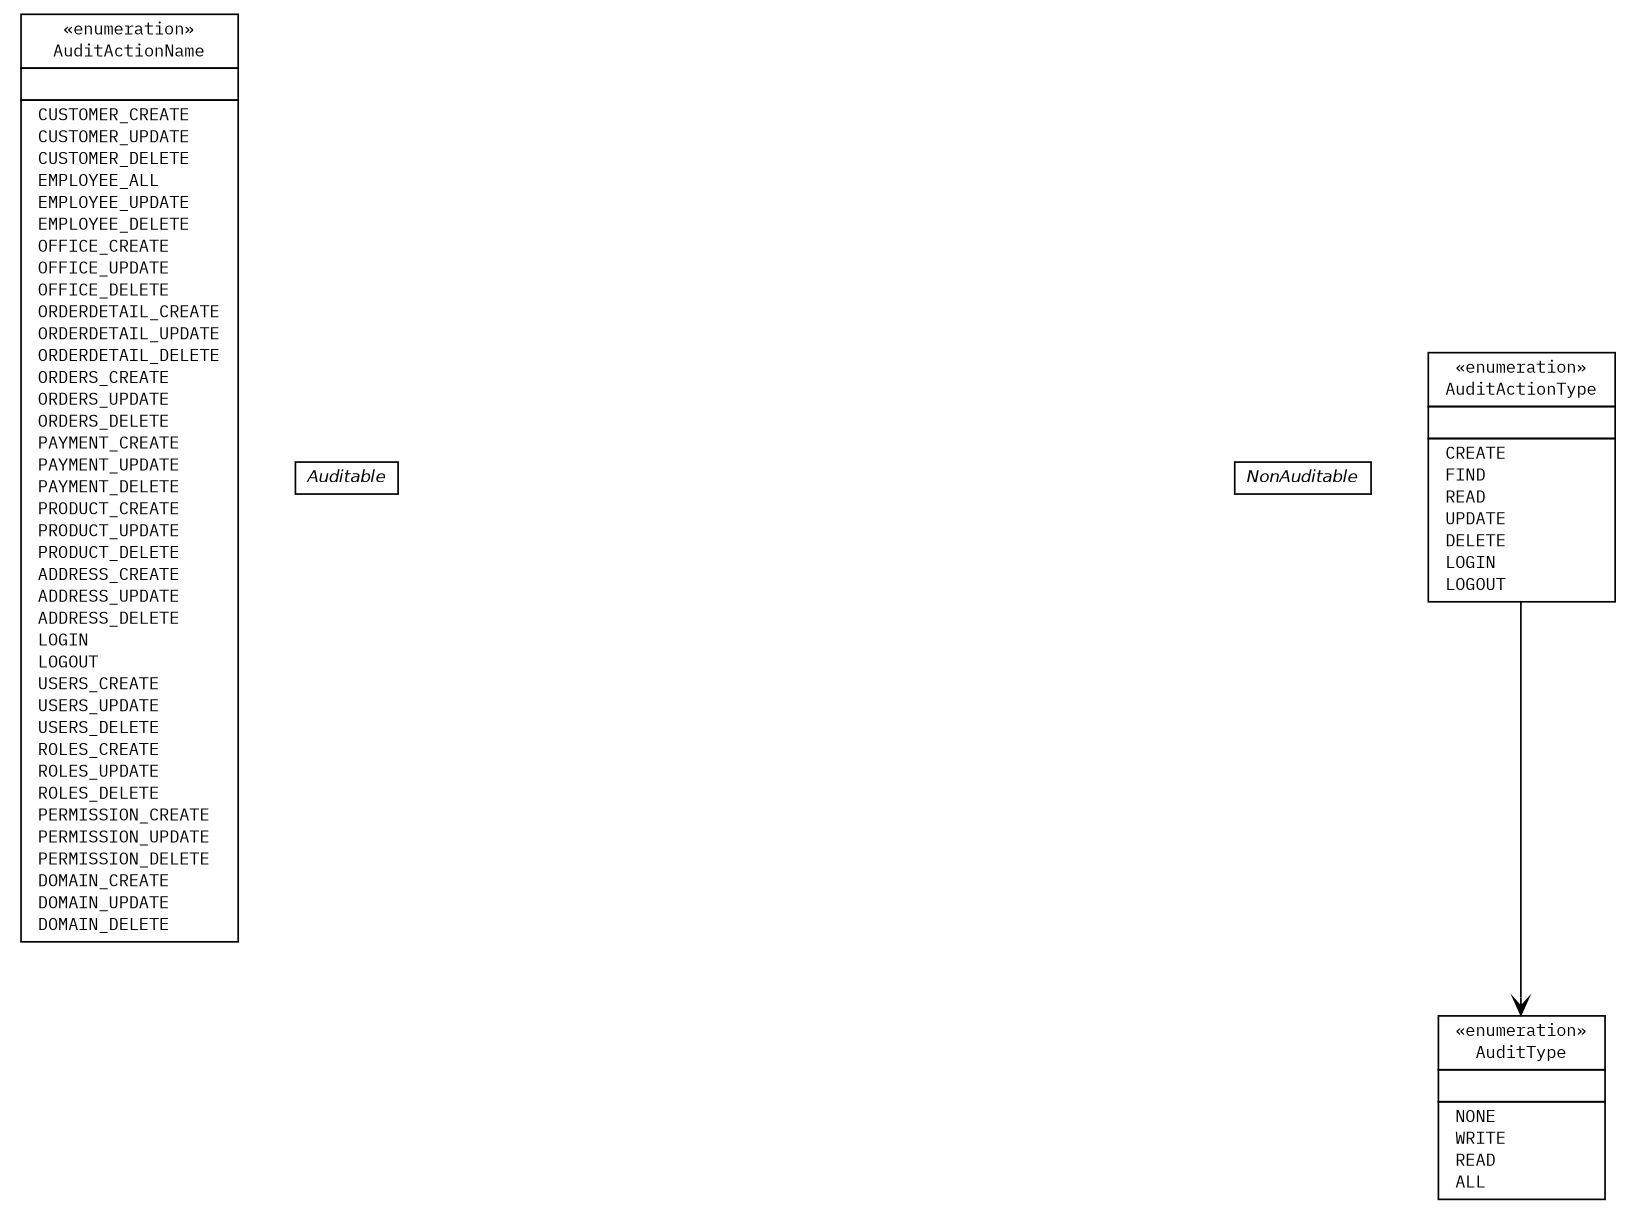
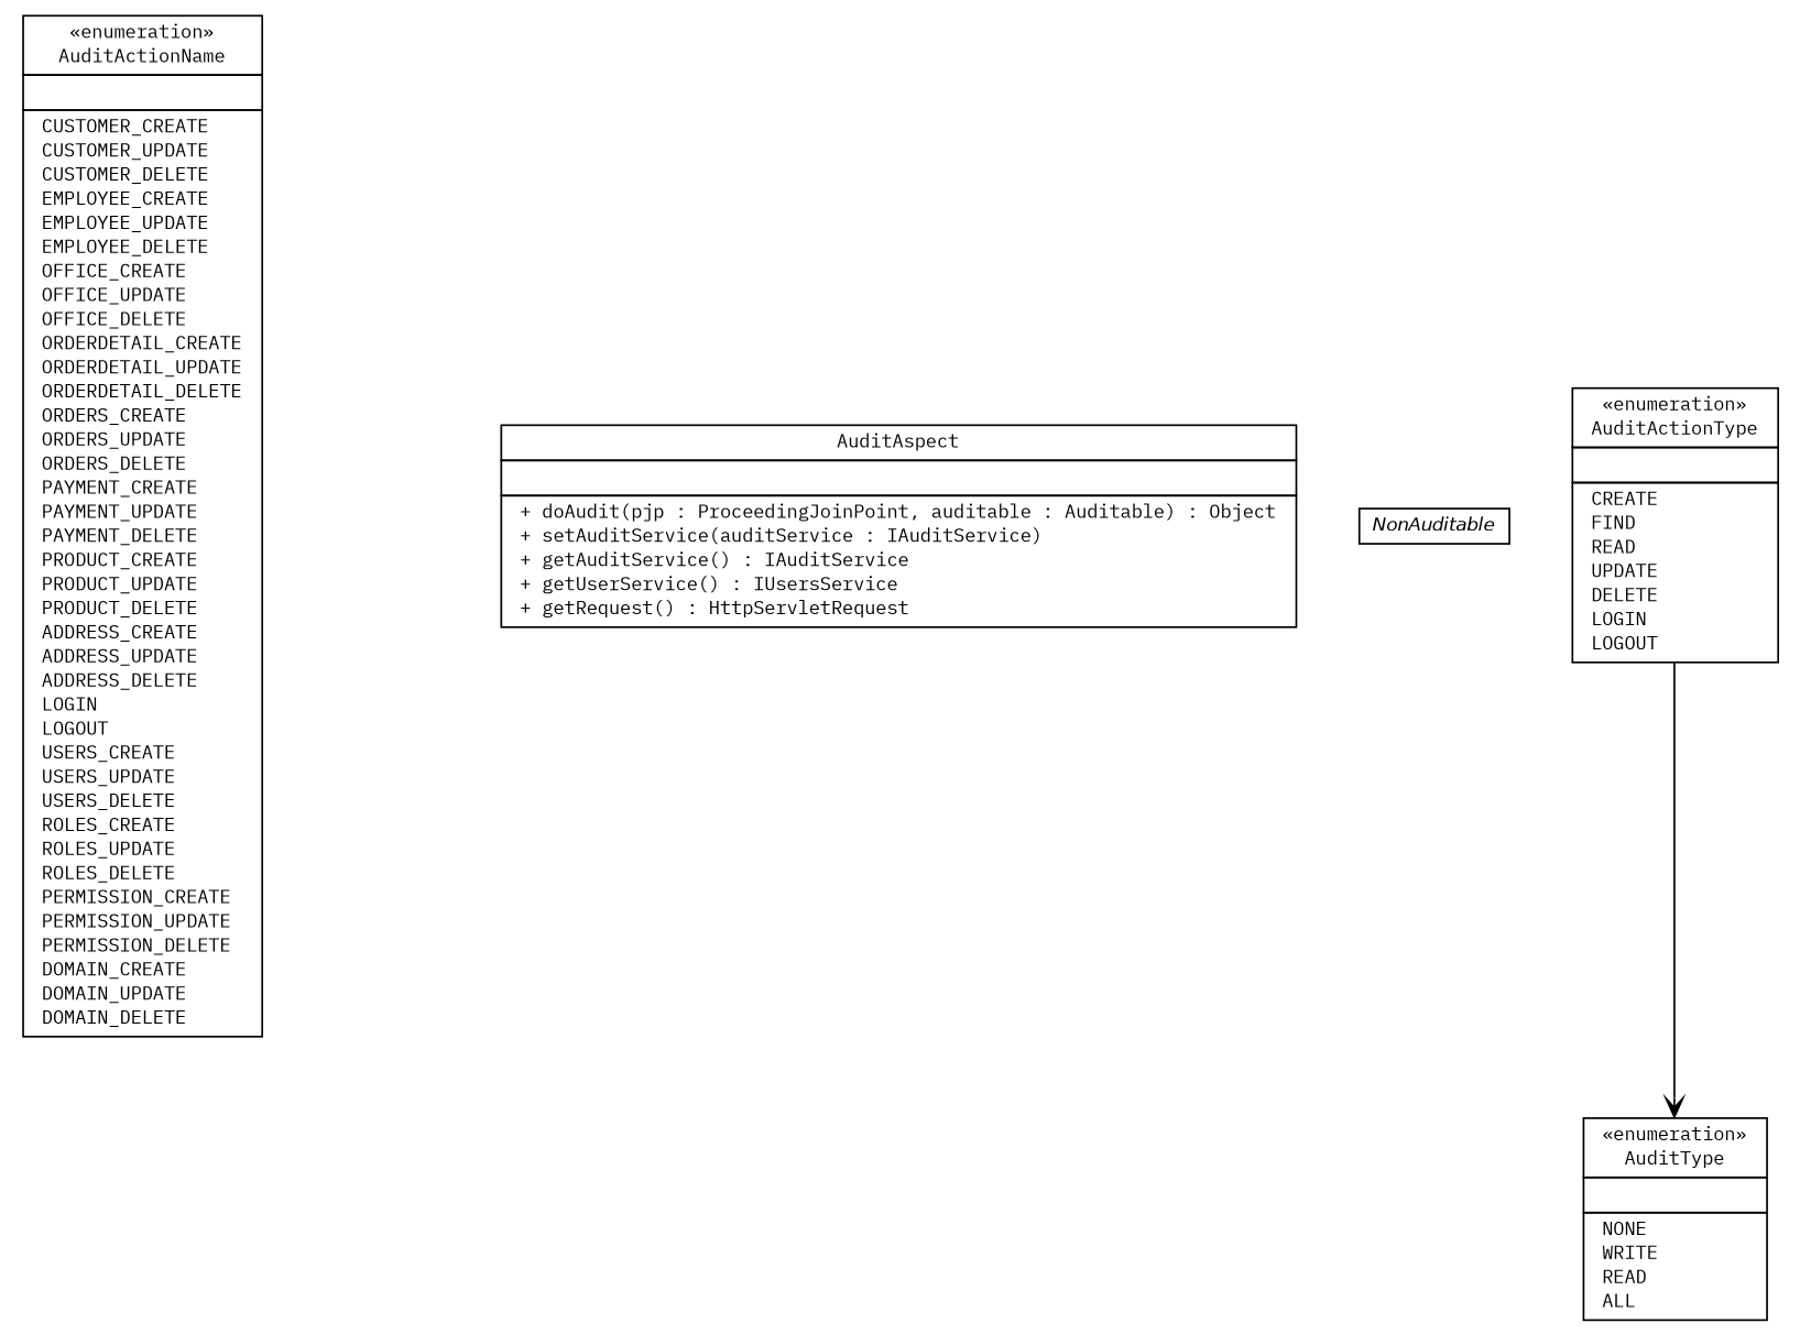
  digraph {
    nodesep=0.25
    rankdir=TB
    ranksep=0.5
    fontname="IBM Plex Mono"
    node [fontcolor=black fontname="IBM Plex Mono" fontsize=10.0 shape=plaintext]
-   n1 [label=<<table title="com.inn.headstartdemo.audit.AuditActionName" border="0" cellborder="1" cellspacing="0" cellpadding="2" port="p" href="./AuditActionName.html"> 		<tr><td><table border="0" cellspacing="0" cellpadding="1"> <tr><td align="center" balign="center"> &#171;enumeration&#187; </td></tr> <tr><td align="center" balign="center"> AuditActionName </td></tr> 		</table></td></tr> 		<tr><td><table border="0" cellspacing="0" cellpadding="1"> <tr><td align="left" balign="left">  </td></tr> 		</table></td></tr> 		<tr><td><table border="0" cellspacing="0" cellpadding="1"> <tr><td align="left" balign="left"> CUSTOMER_CREATE </td></tr> <tr><td align="left" balign="left"> CUSTOMER_UPDATE </td></tr> <tr><td align="left" balign="left"> CUSTOMER_DELETE </td></tr> <tr><td align="left" balign="left"> EMPLOYEE_ALL </td></tr> <tr><td align="left" balign="left"> EMPLOYEE_UPDATE </td></tr> <tr><td align="left" balign="left"> EMPLOYEE_DELETE </td></tr> <tr><td align="left" balign="left"> OFFICE_CREATE </td></tr> <tr><td align="left" balign="left"> OFFICE_UPDATE </td></tr> <tr><td align="left" balign="left"> OFFICE_DELETE </td></tr> <tr><td align="left" balign="left"> ORDERDETAIL_CREATE </td></tr> <tr><td align="left" balign="left"> ORDERDETAIL_UPDATE </td></tr> <tr><td align="left" balign="left"> ORDERDETAIL_DELETE </td></tr> <tr><td align="left" balign="left"> ORDERS_CREATE </td></tr> <tr><td align="left" balign="left"> ORDERS_UPDATE </td></tr> <tr><td align="left" balign="left"> ORDERS_DELETE </td></tr> <tr><td align="left" balign="left"> PAYMENT_CREATE </td></tr> <tr><td align="left" balign="left"> PAYMENT_UPDATE </td></tr> <tr><td align="left" balign="left"> PAYMENT_DELETE </td></tr> <tr><td align="left" balign="left"> PRODUCT_CREATE </td></tr> <tr><td align="left" balign="left"> PRODUCT_UPDATE </td></tr> <tr><td align="left" balign="left"> PRODUCT_DELETE </td></tr> <tr><td align="left" balign="left"> ADDRESS_CREATE </td></tr> <tr><td align="left" balign="left"> ADDRESS_UPDATE </td></tr> <tr><td align="left" balign="left"> ADDRESS_DELETE </td></tr> <tr><td align="left" balign="left"> LOGIN </td></tr> <tr><td align="left" balign="left"> LOGOUT </td></tr> <tr><td align="left" balign="left"> USERS_CREATE </td></tr> <tr><td align="left" balign="left"> USERS_UPDATE </td></tr> <tr><td align="left" balign="left"> USERS_DELETE </td></tr> <tr><td align="left" balign="left"> ROLES_CREATE </td></tr> <tr><td align="left" balign="left"> ROLES_UPDATE </td></tr> <tr><td align="left" balign="left"> ROLES_DELETE </td></tr> <tr><td align="left" balign="left"> PERMISSION_CREATE </td></tr> <tr><td align="left" balign="left"> PERMISSION_UPDATE </td></tr> <tr><td align="left" balign="left"> PERMISSION_DELETE </td></tr> <tr><td align="left" balign="left"> DOMAIN_CREATE </td></tr> <tr><td align="left" balign="left"> DOMAIN_UPDATE </td></tr> <tr><td align="left" balign="left"> DOMAIN_DELETE </td></tr> 		</table></td></tr> 		</table>>]
-   n2 [label=<<table title="com.inn.headstartdemo.audit.Auditable" border="0" cellborder="1" cellspacing="0" cellpadding="2" port="p" href="./Auditable.html"> 		<tr><td><table border="0" cellspacing="0" cellpadding="1"> <tr><td align="center" balign="center"><font face="Helvetica-Oblique"> Auditable </font></td></tr> 		</table></td></tr> 		</table>>]
+   n1 [label=<<table title="com.inn.headstartdemo.audit.AuditActionName" border="0" cellborder="1" cellspacing="0" cellpadding="2" port="p" href="./AuditActionName.html"> 		<tr><td><table border="0" cellspacing="0" cellpadding="1"> <tr><td align="center" balign="center"> &#171;enumeration&#187; </td></tr> <tr><td align="center" balign="center"> AuditActionName </td></tr> 		</table></td></tr> 		<tr><td><table border="0" cellspacing="0" cellpadding="1"> <tr><td align="left" balign="left">  </td></tr> 		</table></td></tr> 		<tr><td><table border="0" cellspacing="0" cellpadding="1"> <tr><td align="left" balign="left"> CUSTOMER_CREATE </td></tr> <tr><td align="left" balign="left"> CUSTOMER_UPDATE </td></tr> <tr><td align="left" balign="left"> CUSTOMER_DELETE </td></tr> <tr><td align="left" balign="left"> EMPLOYEE_CREATE </td></tr> <tr><td align="left" balign="left"> EMPLOYEE_UPDATE </td></tr> <tr><td align="left" balign="left"> EMPLOYEE_DELETE </td></tr> <tr><td align="left" balign="left"> OFFICE_CREATE </td></tr> <tr><td align="left" balign="left"> OFFICE_UPDATE </td></tr> <tr><td align="left" balign="left"> OFFICE_DELETE </td></tr> <tr><td align="left" balign="left"> ORDERDETAIL_CREATE </td></tr> <tr><td align="left" balign="left"> ORDERDETAIL_UPDATE </td></tr> <tr><td align="left" balign="left"> ORDERDETAIL_DELETE </td></tr> <tr><td align="left" balign="left"> ORDERS_CREATE </td></tr> <tr><td align="left" balign="left"> ORDERS_UPDATE </td></tr> <tr><td align="left" balign="left"> ORDERS_DELETE </td></tr> <tr><td align="left" balign="left"> PAYMENT_CREATE </td></tr> <tr><td align="left" balign="left"> PAYMENT_UPDATE </td></tr> <tr><td align="left" balign="left"> PAYMENT_DELETE </td></tr> <tr><td align="left" balign="left"> PRODUCT_CREATE </td></tr> <tr><td align="left" balign="left"> PRODUCT_UPDATE </td></tr> <tr><td align="left" balign="left"> PRODUCT_DELETE </td></tr> <tr><td align="left" balign="left"> ADDRESS_CREATE </td></tr> <tr><td align="left" balign="left"> ADDRESS_UPDATE </td></tr> <tr><td align="left" balign="left"> ADDRESS_DELETE </td></tr> <tr><td align="left" balign="left"> LOGIN </td></tr> <tr><td align="left" balign="left"> LOGOUT </td></tr> <tr><td align="left" balign="left"> USERS_CREATE </td></tr> <tr><td align="left" balign="left"> USERS_UPDATE </td></tr> <tr><td align="left" balign="left"> USERS_DELETE </td></tr> <tr><td align="left" balign="left"> ROLES_CREATE </td></tr> <tr><td align="left" balign="left"> ROLES_UPDATE </td></tr> <tr><td align="left" balign="left"> ROLES_DELETE </td></tr> <tr><td align="left" balign="left"> PERMISSION_CREATE </td></tr> <tr><td align="left" balign="left"> PERMISSION_UPDATE </td></tr> <tr><td align="left" balign="left"> PERMISSION_DELETE </td></tr> <tr><td align="left" balign="left"> DOMAIN_CREATE </td></tr> <tr><td align="left" balign="left"> DOMAIN_UPDATE </td></tr> <tr><td align="left" balign="left"> DOMAIN_DELETE </td></tr> 		</table></td></tr> 		</table>>]
+   n3 [label=<<table title="com.inn.headstartdemo.audit.AuditAspect" border="0" cellborder="1" cellspacing="0" cellpadding="2" port="p" href="./AuditAspect.html"> 		<tr><td><table border="0" cellspacing="0" cellpadding="1"> <tr><td align="center" balign="center"> AuditAspect </td></tr> 		</table></td></tr> 		<tr><td><table border="0" cellspacing="0" cellpadding="1"> <tr><td align="left" balign="left">  </td></tr> 		</table></td></tr> 		<tr><td><table border="0" cellspacing="0" cellpadding="1"> <tr><td align="left" balign="left"> + doAudit(pjp : ProceedingJoinPoint, auditable : Auditable) : Object </td></tr> <tr><td align="left" balign="left"> + setAuditService(auditService : IAuditService) </td></tr> <tr><td align="left" balign="left"> + getAuditService() : IAuditService </td></tr> <tr><td align="left" balign="left"> + getUserService() : IUsersService </td></tr> <tr><td align="left" balign="left"> + getRequest() : HttpServletRequest </td></tr> 		</table></td></tr> 		</table>>]
    n4 [label=<<table title="com.inn.headstartdemo.audit.NonAuditable" border="0" cellborder="1" cellspacing="0" cellpadding="2" port="p" href="./NonAuditable.html"> 		<tr><td><table border="0" cellspacing="0" cellpadding="1"> <tr><td align="center" balign="center"><font face="Helvetica-Oblique"> NonAuditable </font></td></tr> 		</table></td></tr> 		</table>>]
    n5 [label=<<table title="com.inn.headstartdemo.audit.AuditType" border="0" cellborder="1" cellspacing="0" cellpadding="2" port="p" href="./AuditType.html"> 		<tr><td><table border="0" cellspacing="0" cellpadding="1"> <tr><td align="center" balign="center"> &#171;enumeration&#187; </td></tr> <tr><td align="center" balign="center"> AuditType </td></tr> 		</table></td></tr> 		<tr><td><table border="0" cellspacing="0" cellpadding="1"> <tr><td align="left" balign="left">  </td></tr> 		</table></td></tr> 		<tr><td><table border="0" cellspacing="0" cellpadding="1"> <tr><td align="left" balign="left"> NONE </td></tr> <tr><td align="left" balign="left"> WRITE </td></tr> <tr><td align="left" balign="left"> READ </td></tr> <tr><td align="left" balign="left"> ALL </td></tr> 		</table></td></tr> 		</table>>]
    n6 [label=<<table title="com.inn.headstartdemo.audit.AuditActionType" border="0" cellborder="1" cellspacing="0" cellpadding="2" port="p" href="./AuditActionType.html"> 		<tr><td><table border="0" cellspacing="0" cellpadding="1"> <tr><td align="center" balign="center"> &#171;enumeration&#187; </td></tr> <tr><td align="center" balign="center"> AuditActionType </td></tr> 		</table></td></tr> 		<tr><td><table border="0" cellspacing="0" cellpadding="1"> <tr><td align="left" balign="left">  </td></tr> 		</table></td></tr> 		<tr><td><table border="0" cellspacing="0" cellpadding="1"> <tr><td align="left" balign="left"> CREATE </td></tr> <tr><td align="left" balign="left"> FIND </td></tr> <tr><td align="left" balign="left"> READ </td></tr> <tr><td align="left" balign="left"> UPDATE </td></tr> <tr><td align="left" balign="left"> DELETE </td></tr> <tr><td align="left" balign="left"> LOGIN </td></tr> <tr><td align="left" balign="left"> LOGOUT </td></tr> 		</table></td></tr> 		</table>>]
    n6 -> n5 [arrowhead=open color=black fontcolor=black fontname="IBM Plex Mono" fontsize=10.0 headport=p labelfontname=Helvetica labelfontsize=10 tailport=p]
  }
